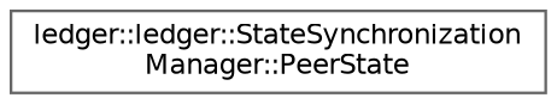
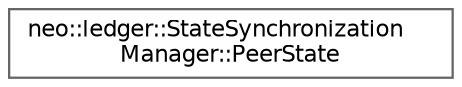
  digraph {
    rankdir=LR
-   n1 [color=grey40 fillcolor=white fontname=Helvetica fontsize=10 height=0.2 label="ledger::ledger::StateSynchronization\lManager::PeerState" shape=box style=filled width=0.4]
+   n1 [color=grey40 fillcolor=white fontname=Helvetica fontsize=10 height=0.2 label="neo::ledger::StateSynchronization\lManager::PeerState" shape=box style=filled width=0.4]
  }
